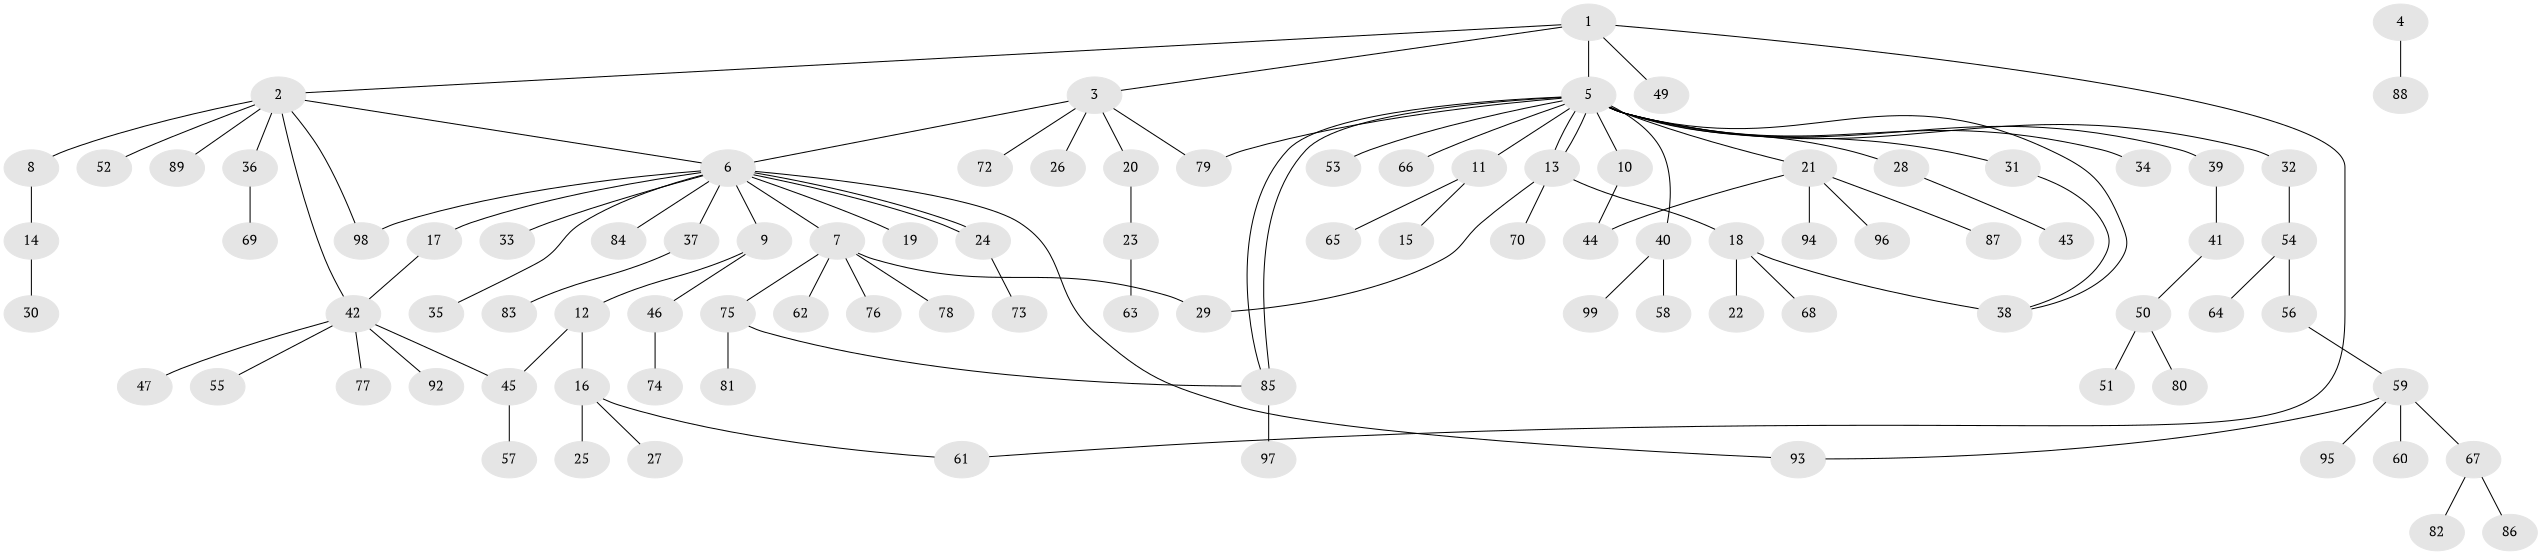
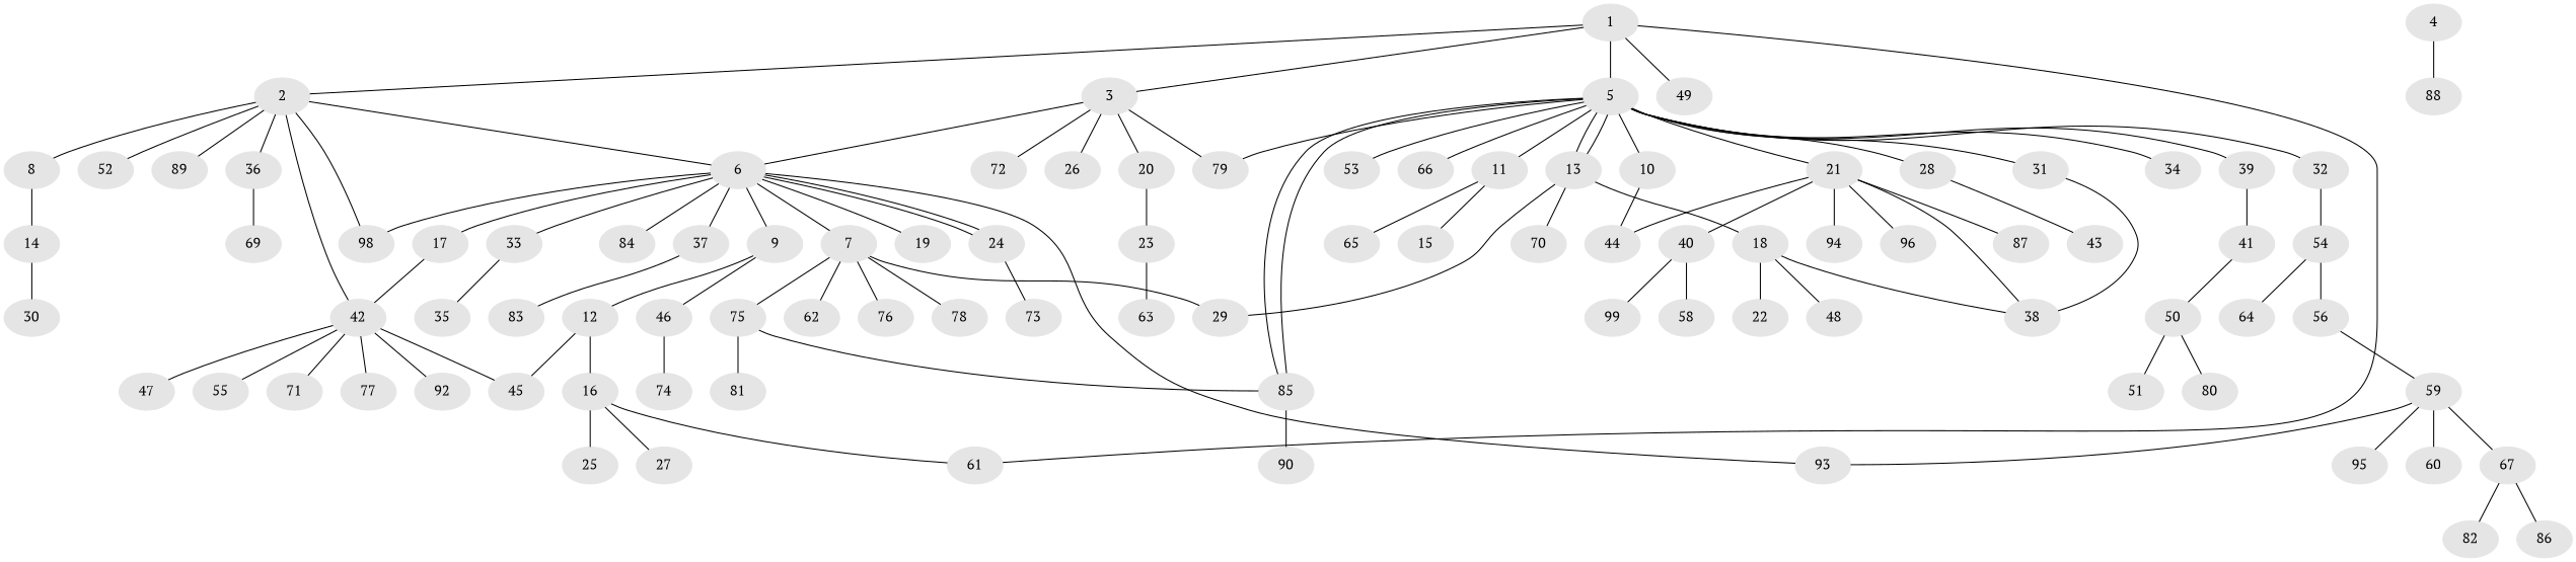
  graph {
    fontname="PT Serif"
    node [color=gray90 fontname="PT Serif" style=filled]
    edge [fontname="PT Serif"]
    1
    2
    3
    5
    49
    61
    6
    8
    36
    42
    n11 [label=98]
    52
    89
    20
    26
    72
    79
    4
    88
    10
    11
    13
    21
    28
    31
    32
    34
    38
    39
    53
    66
    85
    7
    9
    17
    19
    24
    33
    35
    37
    84
    93
    14
    69
    45
    47
    55
+   71
    77
    92
    23
    44
    15
    65
    29
    18
    70
    40
    87
    94
    96
    43
    54
    41
-   90 [label=97]
+   90
    62
    75
    76
    78
    12
    46
    73
    83
    81
    30
    16
    74
    25
    27
-   57
    22
-   68
+   68 [label=48]
    63
    58
    n85 [label=99]
    56
    64
    50
    51
    80
    59
    60
    67
    95
    82
    86
    1 -- 2
    1 -- 3
    1 -- 5
    1 -- 49
    1 -- 61
    2 -- 6
    2 -- 8
    2 -- 36
    2 -- 42
    2 -- n11
    2 -- 52
    2 -- 89
    3 -- 6
    3 -- 20
    3 -- 26
    3 -- 72
    3 -- 79
    5 -- 79
    5 -- 10
    5 -- 11
    5 -- 13
    5 -- 13
    5 -- 21
    5 -- 28
    5 -- 31
    5 -- 32
    5 -- 34
-   5 -- 38
+   21 -- 38
    5 -- 39
    5 -- 53
    5 -- 66
    5 -- 85
    5 -- 85
    6 -- n11
    6 -- 7
    6 -- 9
    6 -- 17
    6 -- 19
    6 -- 24
    6 -- 24
    6 -- 33
-   6 -- 35
+   33 -- 35
    6 -- 37
    6 -- 84
    6 -- 93
    8 -- 14
    36 -- 69
    42 -- 45
    42 -- 47
    42 -- 55
+   42 -- 71
    42 -- 77
    42 -- 92
    20 -- 23
    4 -- 88
    10 -- 44
    11 -- 15
    11 -- 65
    13 -- 29
    13 -- 18
    13 -- 70
    21 -- 44
-   5 -- 40
+   21 -- 40
    21 -- 87
    21 -- 94
    21 -- 96
    28 -- 43
    31 -- 38
    32 -- 54
    39 -- 41
    85 -- 90
    7 -- 29
    7 -- 62
    7 -- 75
    7 -- 76
    7 -- 78
    9 -- 12
    9 -- 46
    17 -- 42
    24 -- 73
    37 -- 83
    14 -- 30
-   45 -- 57
    23 -- 63
    18 -- 38
    18 -- 22
    18 -- 68
    40 -- 58
    40 -- n85
    54 -- 56
    54 -- 64
    41 -- 50
    75 -- 85
    75 -- 81
    12 -- 45
    12 -- 16
    46 -- 74
    16 -- 61
    16 -- 25
    16 -- 27
    56 -- 59
    50 -- 51
    50 -- 80
    59 -- 93
    59 -- 60
    59 -- 67
    59 -- 95
    67 -- 82
    67 -- 86
  }
